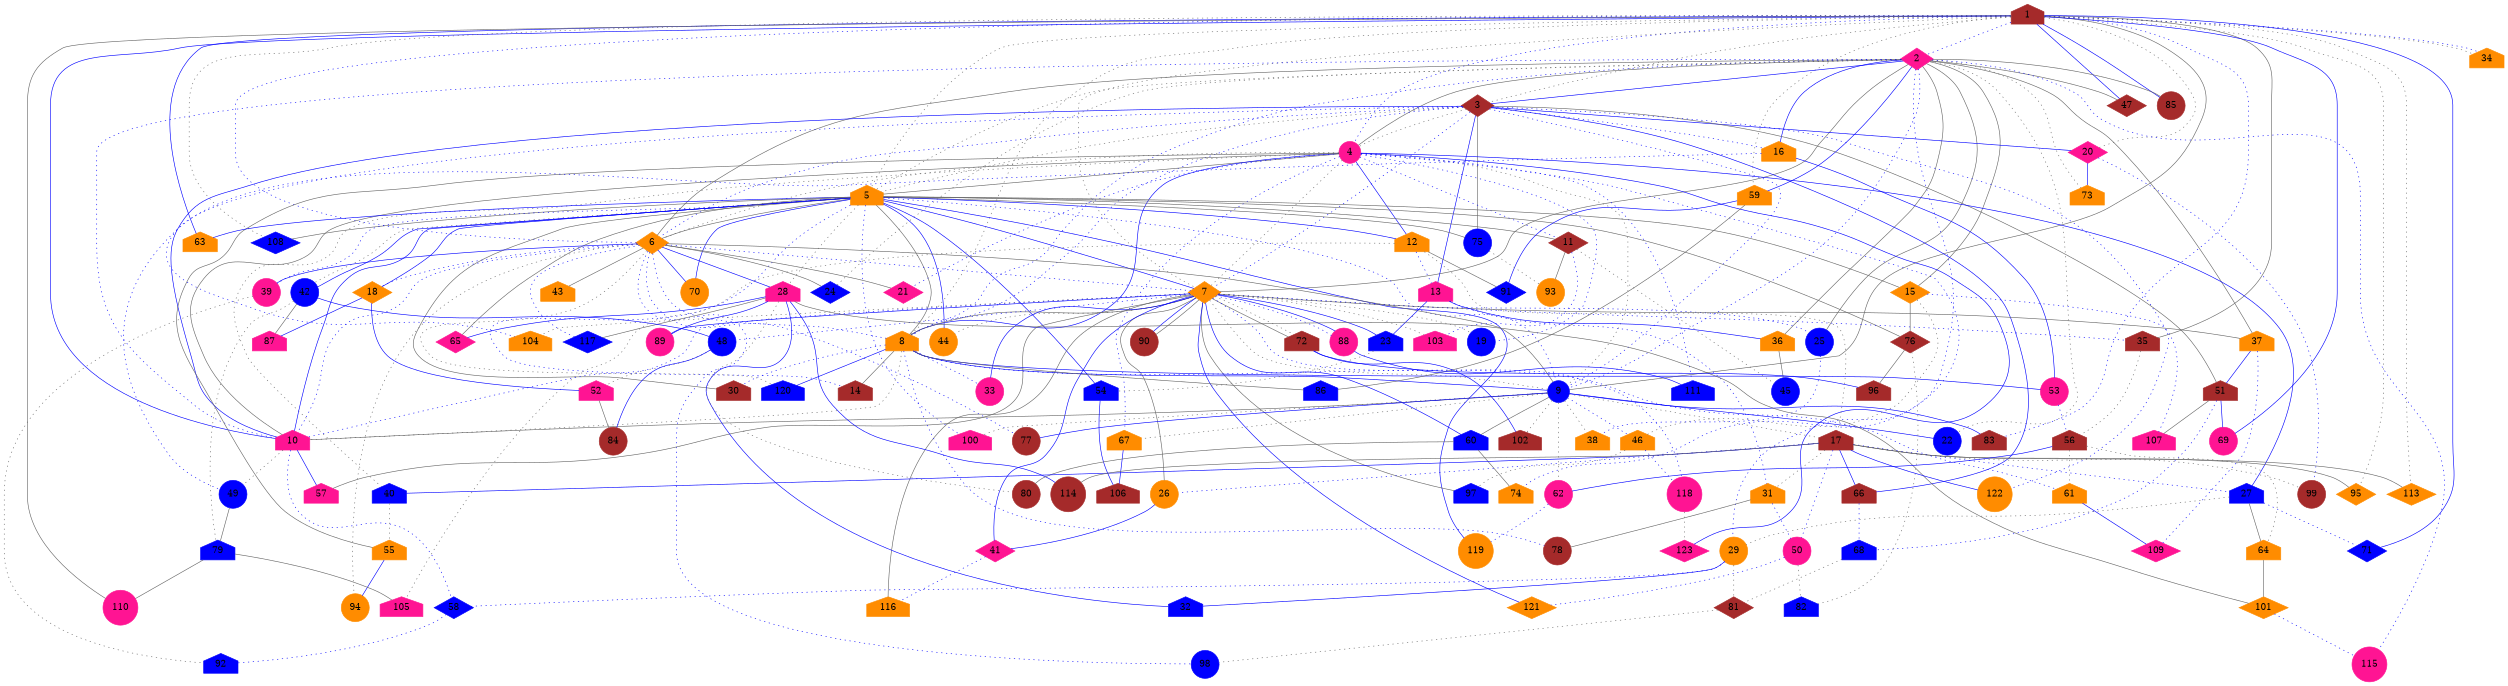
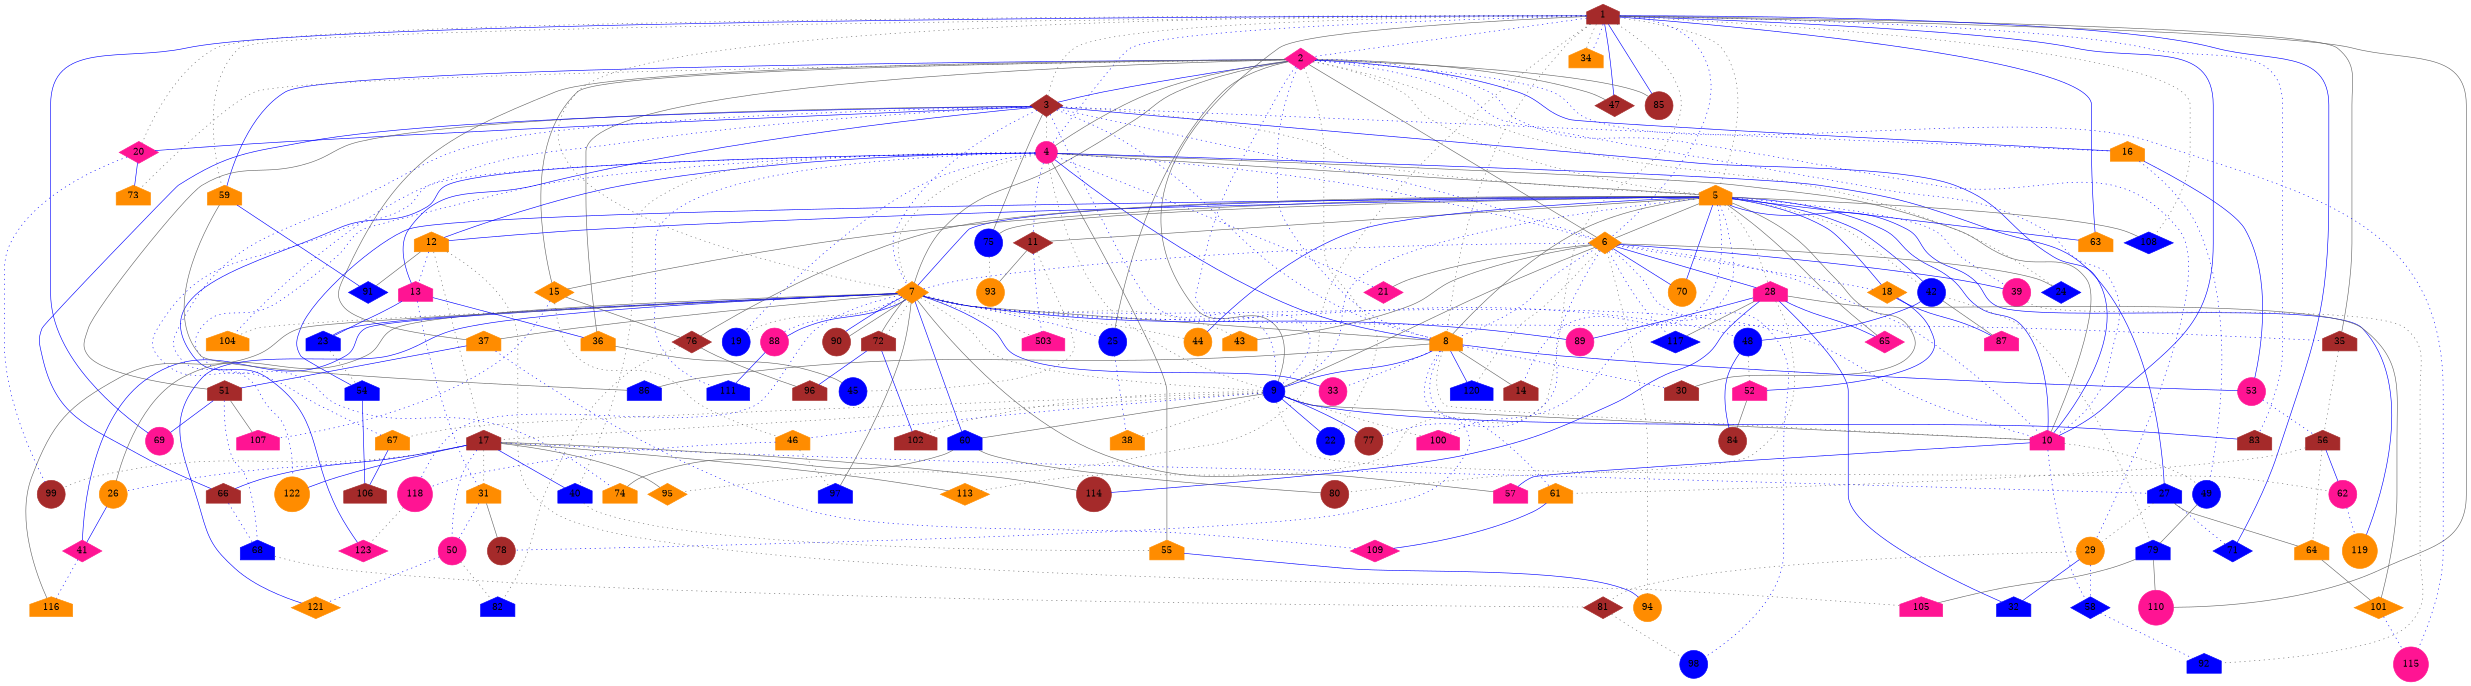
  graph {
    node [color=darkorange shape=house style=filled]
    edge [color=blue style=solid]
    1 [color=brown]
    2 [color=deeppink shape=diamond]
    3 [color=brown shape=diamond]
    4 [color=deeppink shape=circle]
    5
    6 [shape=diamond]
    7 [shape=diamond]
    8
    9 [color=blue shape=circle]
    10 [color=deeppink]
    20 [color=deeppink shape=diamond]
    34
    35 [color=brown]
    47 [color=brown shape=diamond]
    59
    63
    69 [color=deeppink shape=circle]
    71 [color=blue shape=diamond]
    83 [color=brown]
    85 [color=brown shape=circle]
    95 [shape=diamond]
    108 [color=blue shape=diamond]
    110 [color=deeppink shape=circle]
    113 [shape=diamond]
    15 [shape=diamond]
    16
    22 [color=blue shape=circle]
    24 [color=blue shape=diamond]
    25 [color=blue shape=circle]
    29 [shape=circle]
    36
    37
    73
    115 [color=deeppink shape=circle]
    13 [color=deeppink]
    51 [color=brown]
    66 [color=brown]
    75 [color=blue shape=circle]
    104
    122 [shape=circle]
    11 [color=brown shape=diamond]
    12
    19 [color=blue shape=circle]
    21 [color=deeppink shape=diamond]
    27 [color=blue]
    40 [color=blue]
    55
    67
    74
    111 [color=blue]
    123 [color=deeppink shape=diamond]
    14 [color=brown]
    18 [shape=diamond]
    28 [color=deeppink]
    30 [color=brown]
    39 [color=deeppink shape=circle]
    42 [color=blue shape=circle]
    44 [shape=circle]
    54 [color=blue]
    65 [color=deeppink shape=diamond]
    70 [shape=circle]
    76 [color=brown shape=diamond]
    100 [color=deeppink]
    119 [shape=circle]
    43
    77 [color=brown shape=circle]
    94 [shape=circle]
    98 [color=blue shape=circle]
    117 [color=blue shape=diamond]
    120 [color=blue]
    23 [color=blue]
    26 [shape=circle]
    33 [color=deeppink shape=circle]
    41 [color=deeppink shape=diamond]
    48 [color=blue shape=circle]
    57 [color=deeppink]
    60 [color=blue]
    72 [color=brown]
    88 [color=deeppink shape=circle]
    89 [color=deeppink shape=circle]
    90 [color=brown shape=circle]
    97 [color=blue]
-   103 [color=deeppink]
+   103 [color=deeppink label=503]
    116
    118 [color=deeppink shape=circle]
    121 [shape=diamond]
    53 [color=deeppink shape=circle]
    61
    78 [color=brown shape=circle]
    86 [color=blue]
    17 [color=brown]
    38
    46
    62 [color=deeppink shape=circle]
    102 [color=brown]
    49 [color=blue shape=circle]
    58 [color=blue shape=diamond]
    99 [color=brown shape=circle]
    56 [color=brown]
    91 [color=blue shape=diamond]
    107 [color=deeppink]
    32 [color=blue]
    81 [color=brown shape=diamond]
    45 [color=blue shape=circle]
    109 [color=deeppink shape=diamond]
    31
    68 [color=blue]
    93 [shape=circle]
    105 [color=deeppink]
    64
    106 [color=brown]
    52 [color=deeppink]
    87 [color=deeppink]
    114 [color=brown shape=circle]
    80 [color=brown shape=circle]
    101 [shape=diamond]
    92 [color=blue]
    79 [color=blue]
    82 [color=blue]
    96 [color=brown]
    84 [color=brown shape=circle]
    50 [color=deeppink shape=circle]
    1 -- 2 [style=dotted]
    1 -- 3 [color=gray40 style=dotted]
    1 -- 4 [style=dotted]
    1 -- 5 [color=gray40 style=dotted]
    1 -- 6 [style=dotted]
    1 -- 7 [color=gray40 style=dotted]
    1 -- 8 [color=gray40 style=dotted]
    1 -- 9 [color=gray40]
    1 -- 10
    1 -- 20 [color=gray40 style=dotted]
    1 -- 34 [color=gray40 style=dotted]
    1 -- 34 [style=dotted]
    1 -- 35 [color=gray40]
    1 -- 47
    1 -- 59 [color=gray40 style=dotted]
    1 -- 63
    1 -- 69
    1 -- 71
    1 -- 83 [style=dotted]
    1 -- 85
    1 -- 95 [color=gray40 style=dotted]
    1 -- 108 [color=gray40 style=dotted]
    1 -- 110 [color=gray40]
    1 -- 113 [color=gray40 style=dotted]
    2 -- 3
    2 -- 4 [color=gray40]
    2 -- 5 [color=gray40 style=dotted]
    2 -- 6 [color=gray40]
    2 -- 7 [color=gray40]
    2 -- 8 [style=dotted]
    2 -- 9 [style=dotted]
    2 -- 10 [style=dotted]
    2 -- 47 [color=gray40]
    2 -- 59
    2 -- 85 [color=gray40]
    2 -- 15 [color=gray40]
    2 -- 16
    2 -- 22 [color=gray40 style=dotted]
    2 -- 24 [color=gray40 style=dotted]
    2 -- 25 [color=gray40]
    2 -- 29 [style=dotted]
    2 -- 36 [color=gray40]
    2 -- 37 [color=gray40]
    2 -- 73 [color=gray40 style=dotted]
    2 -- 115 [style=dotted]
    3 -- 4 [color=gray40 style=dotted]
    3 -- 5 [color=gray40 style=dotted]
    3 -- 6 [style=dotted]
    3 -- 7 [style=dotted]
    3 -- 8 [style=dotted]
    3 -- 9 [style=dotted]
    3 -- 10
    3 -- 20
    3 -- 16 [style=dotted]
    3 -- 13
    3 -- 51 [color=gray40]
    3 -- 66
    3 -- 75 [color=gray40]
    3 -- 104 [style=dotted]
    3 -- 122 [style=dotted]
    4 -- 5 [color=gray40]
-   4 -- 6 [color=gray40 style=dotted]
+   4 -- 6 [style=dotted]
    4 -- 7 [color=gray40 style=dotted]
    4 -- 8
    4 -- 9 [color=gray40 style=dotted]
    4 -- 10 [color=gray40]
    4 -- 11 [style=dotted]
    4 -- 12
    4 -- 19 [style=dotted]
    4 -- 21 [style=dotted]
    4 -- 27
    4 -- 40 [color=gray40 style=dotted]
    4 -- 55 [color=gray40]
    4 -- 67 [style=dotted]
    4 -- 74 [style=dotted]
    4 -- 111 [style=dotted]
    4 -- 123
    5 -- 6 [color=gray40]
    5 -- 7
    5 -- 8 [color=gray40]
    5 -- 9 [style=dotted]
    5 -- 10
    5 -- 63
    5 -- 108 [color=gray40]
    5 -- 15 [color=gray40]
    5 -- 75 [color=gray40]
    5 -- 11 [color=gray40]
    5 -- 12
    5 -- 14 [style=dotted]
    5 -- 18
    5 -- 28 [color=gray40 style=dotted]
    5 -- 30 [color=gray40]
    5 -- 39 [style=dotted]
    5 -- 42 [color=gray40 style=dotted]
    5 -- 42
    5 -- 44
    5 -- 54
    5 -- 65 [color=gray40]
    5 -- 70
    5 -- 76 [color=gray40]
    5 -- 100 [style=dotted]
    5 -- 119
    6 -- 7 [style=dotted]
    6 -- 8 [style=dotted]
    6 -- 9 [color=gray40]
    6 -- 10 [style=dotted]
    6 -- 24 [color=gray40]
    6 -- 21 [color=gray40]
    6 -- 18 [style=dotted]
    6 -- 28
    6 -- 39
    6 -- 70
    6 -- 43 [color=gray40]
    6 -- 77 [style=dotted]
    6 -- 94 [color=gray40 style=dotted]
    6 -- 98 [style=dotted]
    6 -- 117 [style=dotted]
    6 -- 120 [color=gray40 style=dotted]
    7 -- 8 [color=gray40]
    7 -- 9 [color=gray40 style=dotted]
    7 -- 10 [style=dotted]
    7 -- 35 [style=dotted]
    7 -- 25 [style=dotted]
    7 -- 37 [color=gray40]
    7 -- 104 [color=gray40 style=dotted]
    7 -- 19 [color=gray40 style=dotted]
    7 -- 44 [color=gray40 style=dotted]
+   7 -- 43 [color=gray40 style=dotted]
    7 -- 23
    7 -- 26 [color=gray40]
    7 -- 33
    7 -- 41
    7 -- 48 [style=dotted]
    7 -- 57 [color=gray40]
    7 -- 60
    7 -- 72 [color=gray40]
    7 -- 72 [color=gray40 style=dotted]
    7 -- 88 [style=dotted]
    7 -- 88
    7 -- 89
    7 -- 90
    7 -- 90 [color=gray40]
    7 -- 97 [color=gray40]
    7 -- 103 [color=gray40 style=dotted]
    7 -- 116 [color=gray40]
    7 -- 118 [style=dotted]
    7 -- 121
    8 -- 9
    8 -- 10 [color=gray40 style=dotted]
    8 -- 14 [color=gray40]
    8 -- 30 [style=dotted]
    8 -- 120
    8 -- 33 [style=dotted]
    8 -- 53
    8 -- 61 [style=dotted]
    8 -- 78 [style=dotted]
    8 -- 86 [color=gray40]
    9 -- 10 [color=gray40]
    9 -- 83
    9 -- 22
    9 -- 67 [color=gray40 style=dotted]
    9 -- 100 [color=gray40 style=dotted]
    9 -- 77
    9 -- 60 [color=gray40]
    9 -- 17 [color=gray40 style=dotted]
    9 -- 38 [color=gray40 style=dotted]
    9 -- 46 [style=dotted]
    9 -- 62 [color=gray40 style=dotted]
    9 -- 102 [color=gray40 style=dotted]
    10 -- 57
    10 -- 49 [color=gray40 style=dotted]
    10 -- 58 [style=dotted]
    20 -- 73
    20 -- 99 [style=dotted]
    35 -- 56 [color=gray40 style=dotted]
    59 -- 86 [color=gray40]
    59 -- 91
    15 -- 76 [color=gray40]
    15 -- 46 [color=gray40 style=dotted]
    15 -- 107 [style=dotted]
    16 -- 53
    16 -- 49 [style=dotted]
    25 -- 38 [style=dotted]
    29 -- 58 [style=dotted]
    29 -- 32
    29 -- 81 [color=gray40 style=dotted]
    36 -- 45 [color=gray40]
    37 -- 51
    37 -- 109 [style=dotted]
    13 -- 36
    13 -- 23
    13 -- 31 [style=dotted]
    51 -- 69
    51 -- 107 [color=gray40]
    51 -- 68 [style=dotted]
    66 -- 68 [style=dotted]
    75 -- 93 [color=gray40 style=dotted]
    11 -- 103 [style=dotted]
    11 -- 45 [color=gray40 style=dotted]
    11 -- 93 [color=gray40]
    12 -- 13 [style=dotted]
    12 -- 17 [color=gray40 style=dotted]
    12 -- 91 [color=gray40]
    12 -- 105 [color=gray40 style=dotted]
    27 -- 71 [style=dotted]
    27 -- 29 [color=gray40 style=dotted]
    27 -- 64 [color=gray40]
    40 -- 55 [color=gray40 style=dotted]
    55 -- 94
    67 -- 106
    18 -- 52
    18 -- 87
    28 -- 65
    28 -- 117 [color=gray40]
    28 -- 89
    28 -- 32
    28 -- 114
    28 -- 80 [color=gray40 style=dotted]
    28 -- 101 [color=gray40]
    39 -- 92 [color=gray40 style=dotted]
    42 -- 48
    42 -- 87 [color=gray40]
    42 -- 79 [color=gray40 style=dotted]
    54 -- 106
    76 -- 82 [color=gray40 style=dotted]
    76 -- 96 [color=gray40]
    23 -- 54 [color=gray40 style=dotted]
    26 -- 41
    41 -- 116 [style=dotted]
    48 -- 52 [color=gray40 style=dotted]
    48 -- 84
    60 -- 74 [color=gray40]
    60 -- 80 [color=gray40]
    72 -- 102
    72 -- 96
    88 -- 111
    118 -- 123 [color=gray40 style=dotted]
    53 -- 56 [style=dotted]
    61 -- 109
    17 -- 95 [color=gray40]
    17 -- 113 [color=gray40]
    17 -- 66
    17 -- 122
    17 -- 27 [style=dotted]
    17 -- 40
    17 -- 26 [style=dotted]
    17 -- 99 [color=gray40 style=dotted]
    17 -- 31 [color=gray40 style=dotted]
    17 -- 114 [color=gray40]
    17 -- 50 [style=dotted]
    46 -- 97 [color=gray40 style=dotted]
    46 -- 118 [style=dotted]
    62 -- 119 [style=dotted]
    49 -- 79 [color=gray40]
    58 -- 92 [style=dotted]
    56 -- 61 [color=gray40 style=dotted]
    56 -- 62
    56 -- 64 [color=gray40 style=dotted]
    81 -- 98 [color=gray40 style=dotted]
    31 -- 78 [color=gray40]
    31 -- 50 [style=dotted]
    68 -- 81 [color=gray40 style=dotted]
    64 -- 101 [color=gray40]
    52 -- 84 [color=gray40]
    101 -- 115 [style=dotted]
    79 -- 110 [color=gray40]
    79 -- 105 [color=gray40]
    50 -- 121 [style=dotted]
    50 -- 82 [color=gray40 style=dotted]
  }
